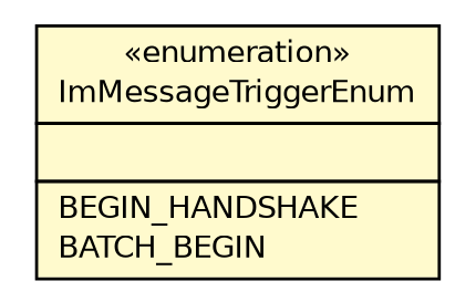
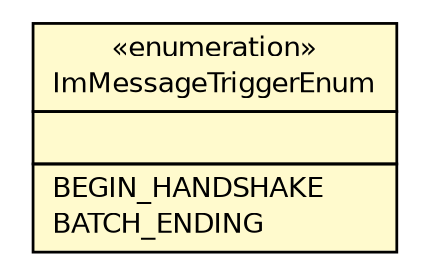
  digraph {
    nodesep=0.25
    ranksep=0.5
-   n1 [fontcolor=black fontname=Helvetica fontsize=10.0 label=<<table title="de.hsbremen.tc.tnc.im.session.enums.ImMessageTriggerEnum" border="0" cellborder="1" cellspacing="0" cellpadding="2" port="p" bgcolor="lemonChiffon" href="./ImMessageTriggerEnum.html"> 		<tr><td><table border="0" cellspacing="0" cellpadding="1"> <tr><td align="center" balign="center"> &#171;enumeration&#187; </td></tr> <tr><td align="center" balign="center"> ImMessageTriggerEnum </td></tr> 		</table></td></tr> 		<tr><td><table border="0" cellspacing="0" cellpadding="1"> <tr><td align="left" balign="left">  </td></tr> 		</table></td></tr> 		<tr><td><table border="0" cellspacing="0" cellpadding="1"> <tr><td align="left" balign="left"> BEGIN_HANDSHAKE </td></tr> <tr><td align="left" balign="left"> BATCH_BEGIN </td></tr> 		</table></td></tr> 		</table>> shape=plaintext]
+   n1 [fontcolor=black fontname=Helvetica fontsize=10.0 label=<<table title="de.hsbremen.tc.tnc.im.session.enums.ImMessageTriggerEnum" border="0" cellborder="1" cellspacing="0" cellpadding="2" port="p" bgcolor="lemonChiffon" href="./ImMessageTriggerEnum.html"> 		<tr><td><table border="0" cellspacing="0" cellpadding="1"> <tr><td align="center" balign="center"> &#171;enumeration&#187; </td></tr> <tr><td align="center" balign="center"> ImMessageTriggerEnum </td></tr> 		</table></td></tr> 		<tr><td><table border="0" cellspacing="0" cellpadding="1"> <tr><td align="left" balign="left">  </td></tr> 		</table></td></tr> 		<tr><td><table border="0" cellspacing="0" cellpadding="1"> <tr><td align="left" balign="left"> BEGIN_HANDSHAKE </td></tr> <tr><td align="left" balign="left"> BATCH_ENDING </td></tr> 		</table></td></tr> 		</table>> shape=plaintext]
  }
